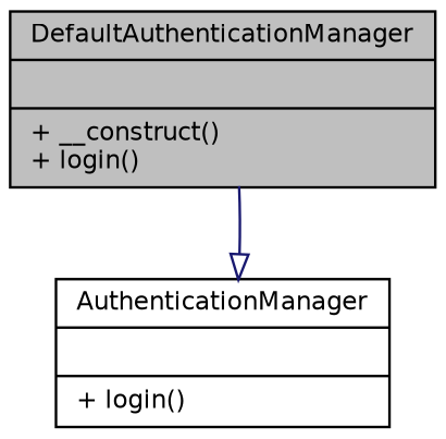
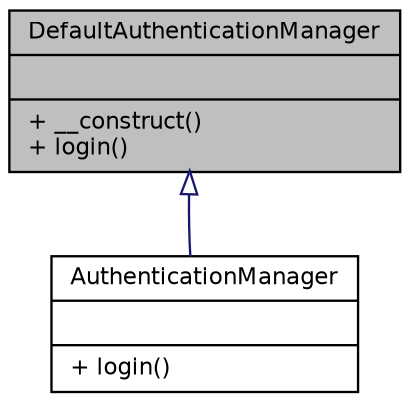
  digraph {
    node [color=black fontname=Helvetica fontsize=10 shape=record style=filled]
    n1 [fillcolor=grey75 fontcolor=black height=0.2 label="{DefaultAuthenticationManager\n||+ __construct()\l+ login()\l}" width=0.4]
    n2 [fillcolor=white height=0.2 label="{AuthenticationManager\n||+ login()\l}" width=0.4]
-   n2 -> n1 [arrowtail=onormal color=midnightblue dir=back fontname=Helvetica fontsize=10 labelfontname=Helvetica labelfontsize=10 style=solid]
+   n1 -> n2 [arrowtail=onormal color=midnightblue dir=back fontname=Helvetica fontsize=10 labelfontname=Helvetica labelfontsize=10 style=solid]
  }
